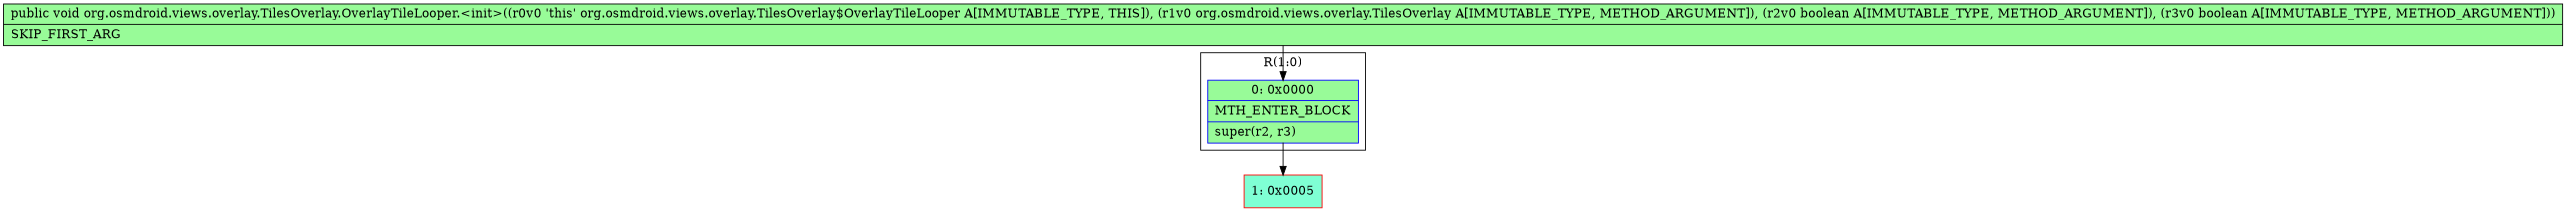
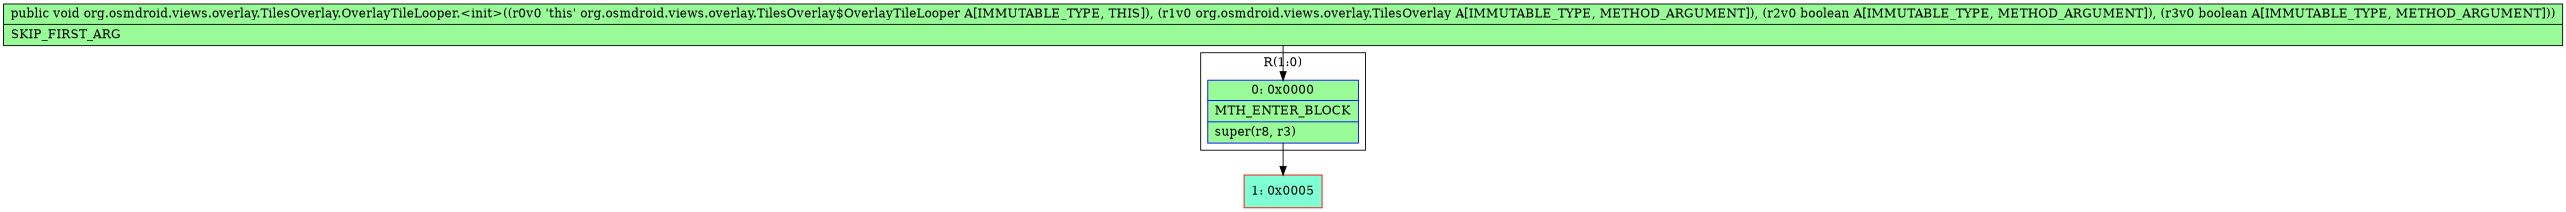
  digraph {
    node [shape=record style=filled fillcolor=palegreen]
-   n1 [color=blue label="{0\:\ 0x0000|MTH_ENTER_BLOCK\l|super(r2, r3)\l}"]
+   n1 [color=blue label="{0\:\ 0x0000|MTH_ENTER_BLOCK\l|super(r8, r3)\l}"]
    n2 [color=red label="{1\:\ 0x0005}" fillcolor=aquamarine]
    n3 [label="{public void org.osmdroid.views.overlay.TilesOverlay.OverlayTileLooper.\<init\>((r0v0 'this' org.osmdroid.views.overlay.TilesOverlay$OverlayTileLooper A[IMMUTABLE_TYPE, THIS]), (r1v0 org.osmdroid.views.overlay.TilesOverlay A[IMMUTABLE_TYPE, METHOD_ARGUMENT]), (r2v0 boolean A[IMMUTABLE_TYPE, METHOD_ARGUMENT]), (r3v0 boolean A[IMMUTABLE_TYPE, METHOD_ARGUMENT]))  | SKIP_FIRST_ARG\l}"]
    subgraph cluster_1 {
      label="R(1:0)"
      n1
    }
    n1 -> n2
    n3 -> n1
  }
